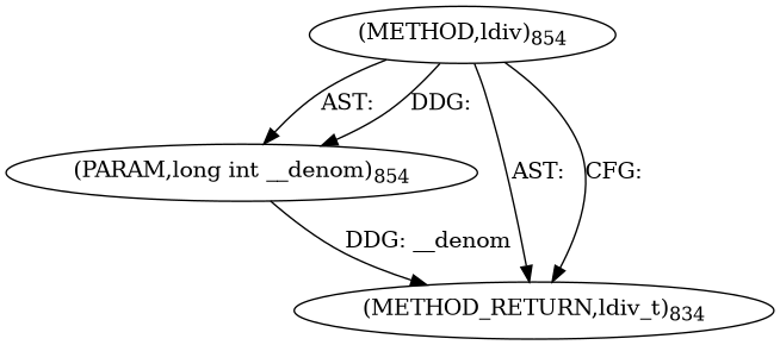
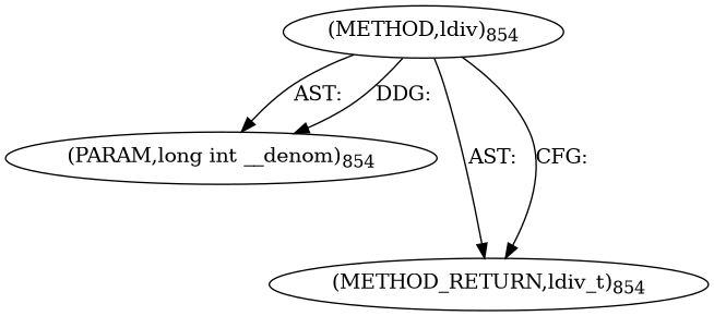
  digraph {
    fontname="DejaVu Serif"
    node [fontname="DejaVu Serif"]
    edge [fontname="DejaVu Serif"]
    n1 [label=<(METHOD,ldiv)<SUB>854</SUB>>]
    n2 [label=<(PARAM,long int __denom)<SUB>854</SUB>>]
-   n3 [label=<(METHOD_RETURN,ldiv_t)<SUB>834</SUB>>]
+   n3 [label=<(METHOD_RETURN,ldiv_t)<SUB>854</SUB>>]
    n1 -> n2 [label="AST: "]
    n1 -> n2 [label="DDG: "]
    n1 -> n3 [label="AST: "]
    n1 -> n3 [label="CFG: "]
-   n2 -> n3 [label="DDG: __denom"]
  }
